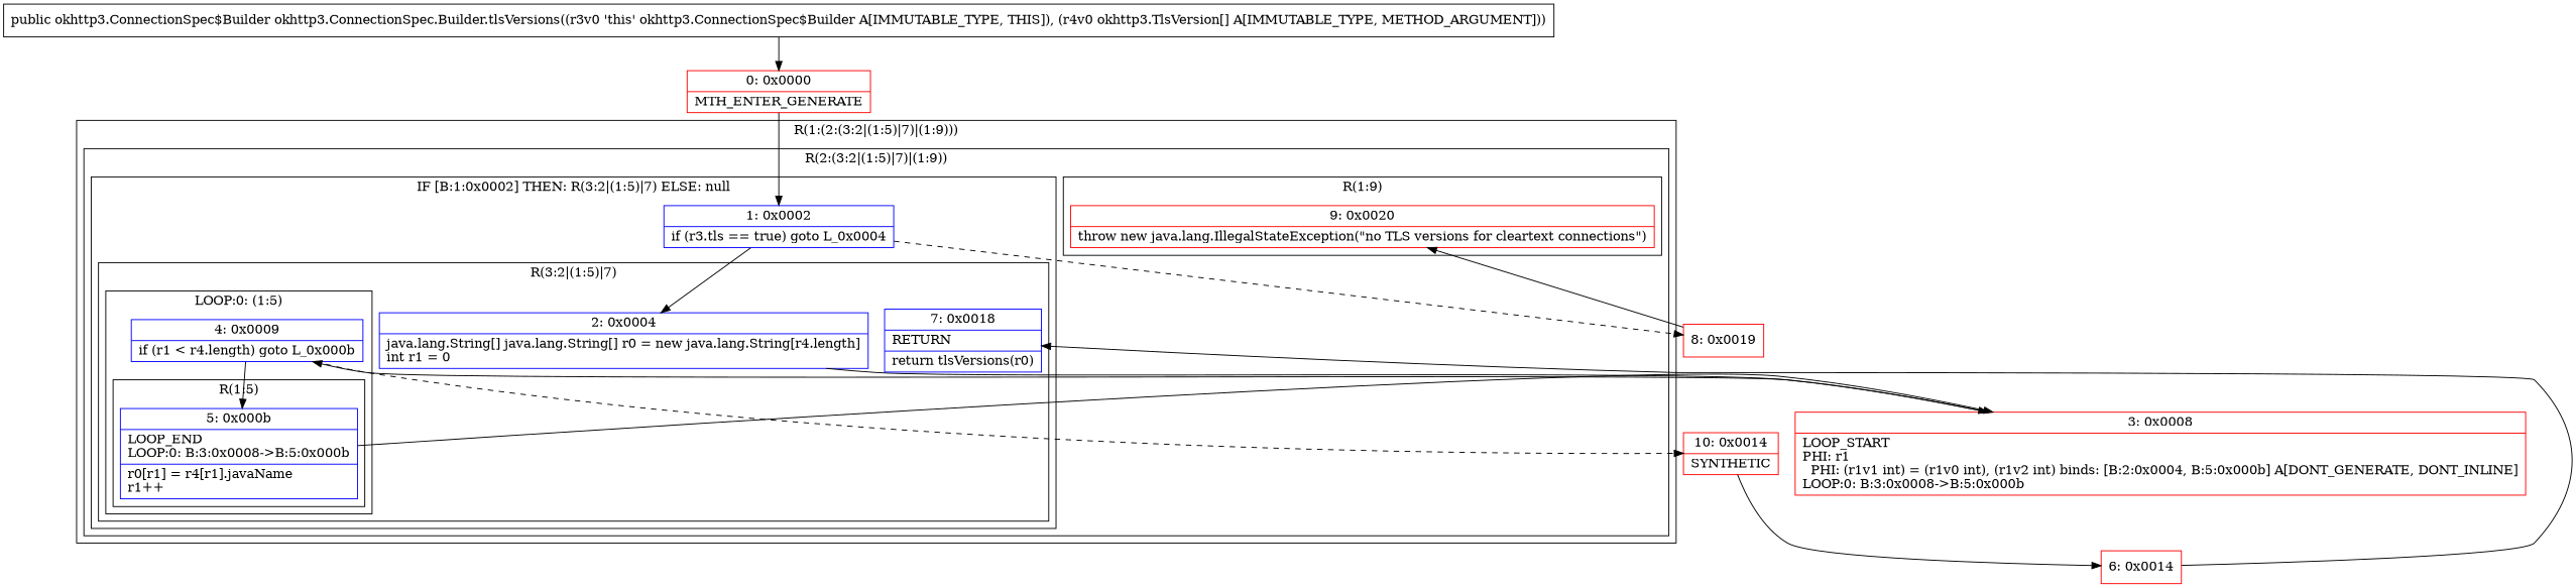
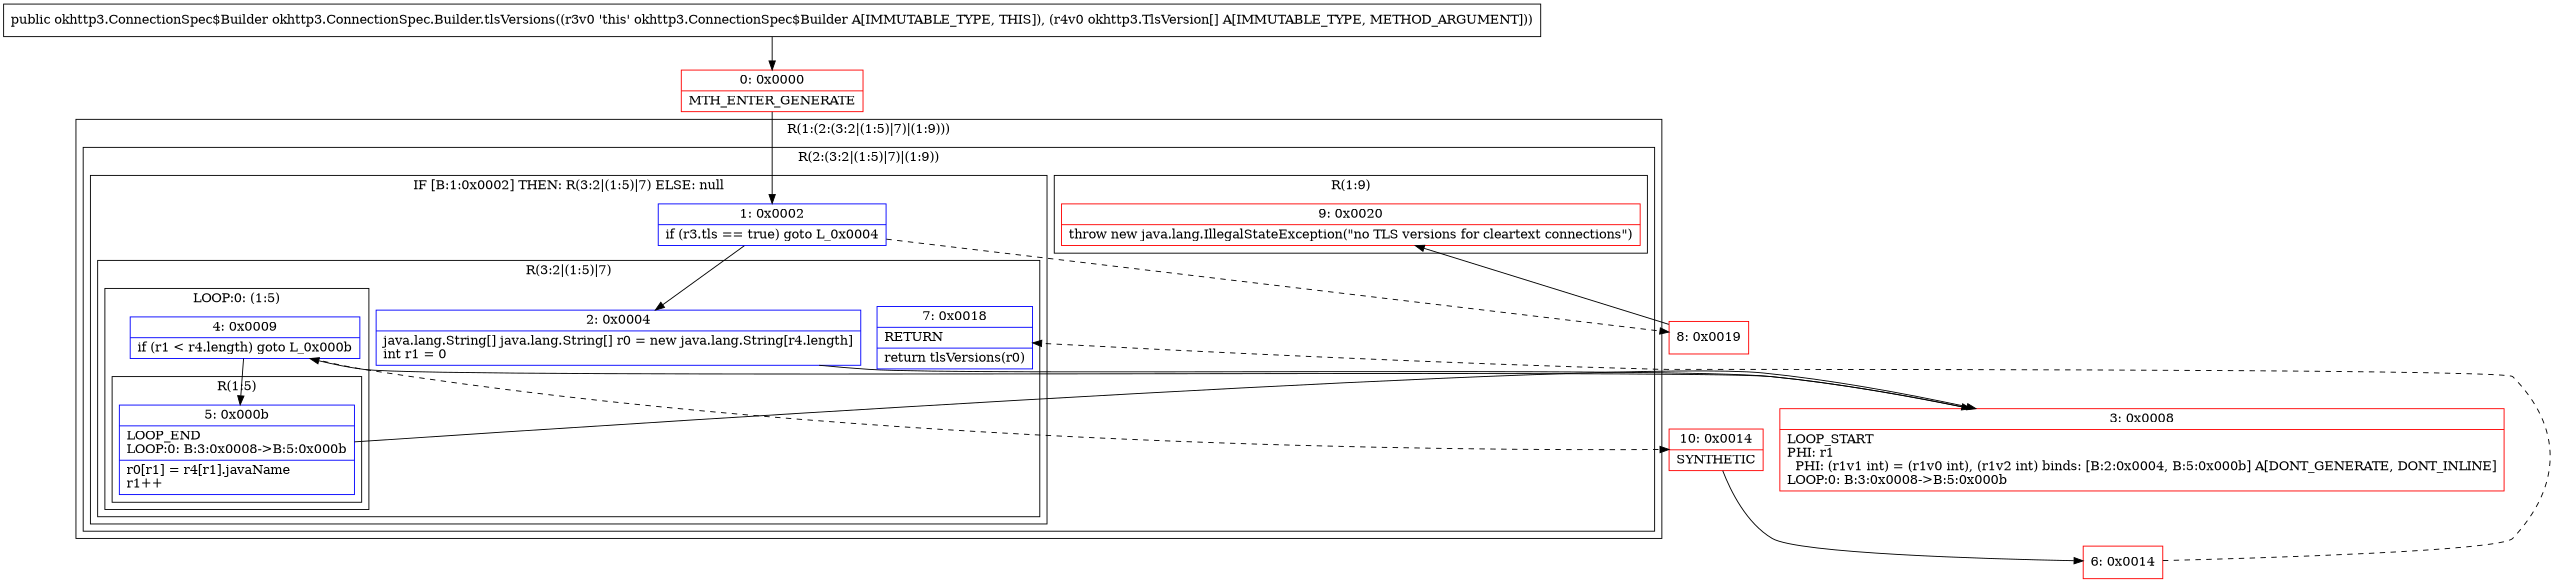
  digraph {
    node [color=red shape=record]
    n1 [color=blue label="{5\:\ 0x000b|LOOP_END\lLOOP:0: B:3:0x0008\-\>B:5:0x000b\l|r0[r1] = r4[r1].javaName\lr1++\l}"]
    n2 [color=blue label="{4\:\ 0x0009|if (r1 \< r4.length) goto L_0x000b\l}"]
    n3 [color=blue label="{2\:\ 0x0004|java.lang.String[] java.lang.String[] r0 = new java.lang.String[r4.length]\lint r1 = 0\l}"]
    n4 [color=blue label="{7\:\ 0x0018|RETURN\l|return tlsVersions(r0)\l}"]
    n5 [color=blue label="{1\:\ 0x0002|if (r3.tls == true) goto L_0x0004\l}"]
    n6 [label="{9\:\ 0x0020|throw new java.lang.IllegalStateException(\"no TLS versions for cleartext connections\")\l}"]
    n7 [label="{3\:\ 0x0008|LOOP_START\lPHI: r1 \l  PHI: (r1v1 int) = (r1v0 int), (r1v2 int) binds: [B:2:0x0004, B:5:0x000b] A[DONT_GENERATE, DONT_INLINE]\lLOOP:0: B:3:0x0008\-\>B:5:0x000b\l}"]
    n8 [label="{10\:\ 0x0014|SYNTHETIC\l}"]
    n9 [label="{8\:\ 0x0019}"]
    n10 [label="{6\:\ 0x0014}"]
    n11 [label="{0\:\ 0x0000|MTH_ENTER_GENERATE\l}"]
    n12 [label="{public okhttp3.ConnectionSpec$Builder okhttp3.ConnectionSpec.Builder.tlsVersions((r3v0 'this' okhttp3.ConnectionSpec$Builder A[IMMUTABLE_TYPE, THIS]), (r4v0 okhttp3.TlsVersion[] A[IMMUTABLE_TYPE, METHOD_ARGUMENT])) }" color=""]
    subgraph cluster_1 {
      label="R(1:(2:(3:2|(1:5)|7)|(1:9)))"
      subgraph cluster_2 {
        label="R(2:(3:2|(1:5)|7)|(1:9))"
        subgraph cluster_3 {
          label="IF [B:1:0x0002] THEN: R(3:2|(1:5)|7) ELSE: null"
          n5
          subgraph cluster_4 {
            label="R(3:2|(1:5)|7)"
            n3
            n4
            subgraph cluster_5 {
              label="LOOP:0: (1:5)"
              n2
              subgraph cluster_6 {
                label="R(1:5)"
                n1
              }
            }
          }
        }
        subgraph cluster_7 {
          label="R(1:9)"
          n6
        }
      }
    }
    n1 -> n7
    n2 -> n1
    n2 -> n8 [style=dashed]
    n3 -> n7
    n5 -> n3
    n5 -> n9 [style=dashed]
    n7 -> n2
    n8 -> n10
    n9 -> n6
-   n10 -> n4
+   n10 -> n4 [style=dashed]
    n11 -> n5
    n12 -> n11
  }
